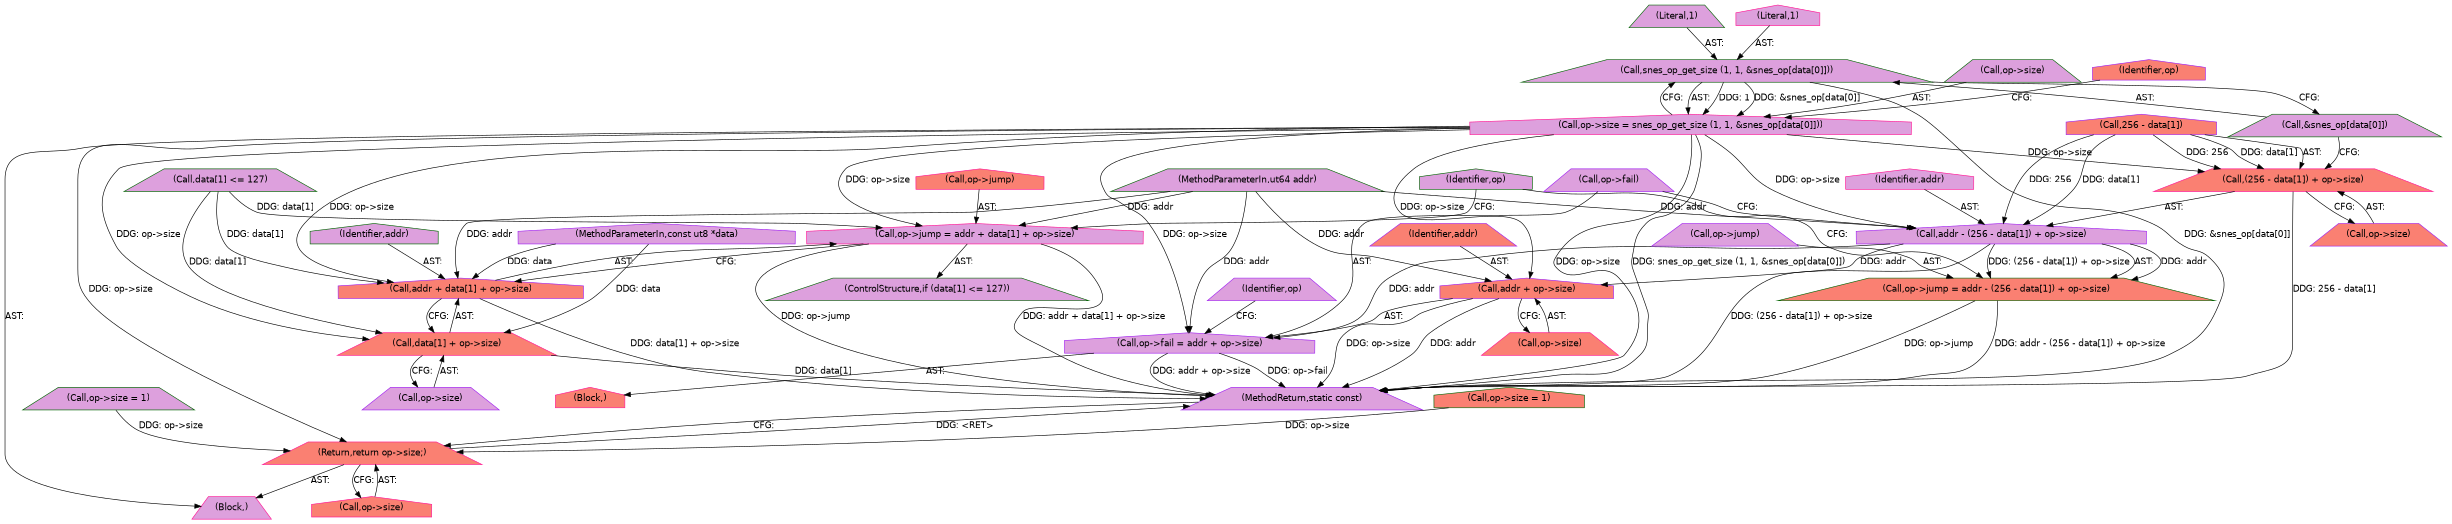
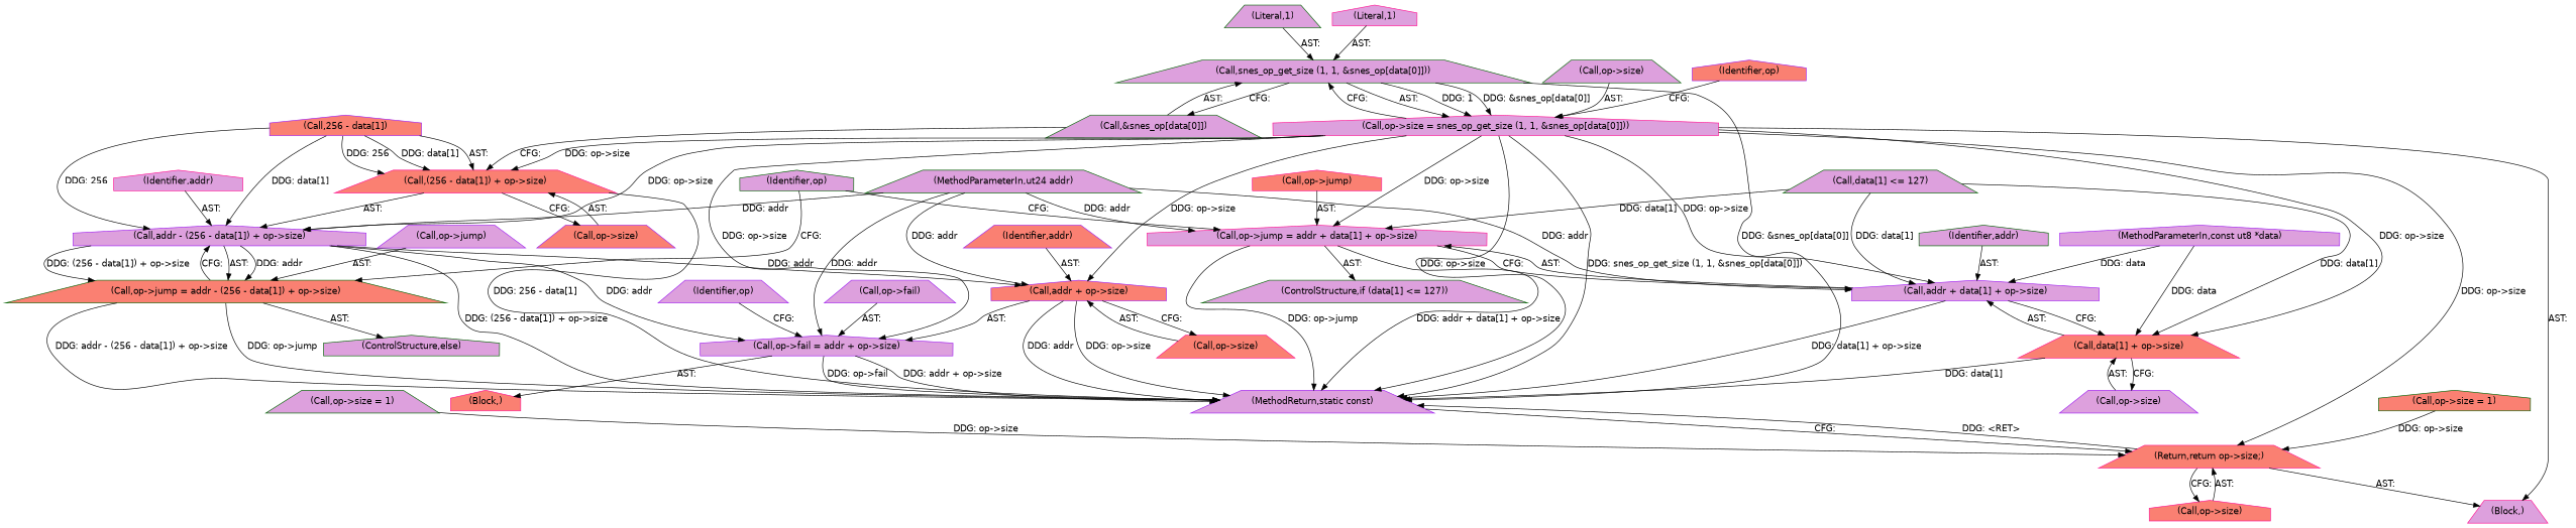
  digraph {
    fontname="DejaVu Sans"
    node [color=purple fillcolor=plum fontname="DejaVu Sans" shape=trapezium style=filled]
    edge [fontname="DejaVu Sans"]
    n1 [color=darkgreen label="(Call,snes_op_get_size (1, 1, &snes_op[data[0]]))"]
    n2 [color=deeppink label="(Call,op->size = snes_op_get_size (1, 1, &snes_op[data[0]]))" shape=house]
    n3 [color=darkgreen label="(Call,&snes_op[data[0]])"]
    n4 [label="(MethodReturn,static const)"]
    n5 [color=deeppink label="(Call,op->jump = addr + data[1] + op->size)" shape=house]
-   n6 [fillcolor=salmon label="(Call,addr + data[1] + op->size)" shape=house]
+   n6 [label="(Call,addr + data[1] + op->size)" shape=house]
    n7 [color=deeppink fillcolor=salmon label="(Call,data[1] + op->size)"]
    n8 [label="(Call,addr - (256 - data[1]) + op->size)" shape=house]
    n9 [label="(Call,op->fail = addr + op->size)" shape=house]
    n10 [fillcolor=salmon label="(Call,addr + op->size)" shape=house]
    n11 [color=deeppink fillcolor=salmon label="(Call,(256 - data[1]) + op->size)"]
    n12 [color=deeppink fillcolor=salmon label="(Return,return op->size;)"]
    n13 [color=deeppink label="(Block,)"]
    n14 [color=darkgreen label="(ControlStructure,if (data[1] <= 127))"]
    n15 [label="(Call,op->size)"]
    n16 [color=darkgreen fillcolor=salmon label="(Call,op->jump = addr - (256 - data[1]) + op->size)"]
    n17 [color=deeppink fillcolor=salmon label="(Block,)" shape=house]
    n18 [color=deeppink fillcolor=salmon label="(Call,op->size)"]
    n19 [fillcolor=salmon label="(Call,op->size)"]
    n20 [color=deeppink fillcolor=salmon label="(Call,op->size)" shape=house]
+   n21 [color=darkgreen label="(ControlStructure,else)" shape=house]
    n22 [color=darkgreen label="(Call,op->size)"]
    n23 [color=deeppink fillcolor=salmon label="(Call,op->jump)" shape=house]
    n24 [label="(MethodParameterIn,const ut8 *data)" shape=house]
    n25 [fillcolor=salmon label="(Identifier,op)" shape=house]
    n26 [color=darkgreen label="(Identifier,op)" shape=house]
    n27 [color=darkgreen fillcolor=salmon label="(Call,op->size = 1)" shape=house]
    n28 [fillcolor=salmon label="(Identifier,addr)"]
    n29 [color=deeppink label="(Identifier,addr)" shape=house]
    n30 [label="(Call,op->jump)"]
    n31 [color=darkgreen label="(Literal,1)"]
    n32 [color=darkgreen label="(Call,op->size = 1)"]
    n33 [color=darkgreen label="(Call,data[1] <= 127)"]
    n34 [label="(Identifier,op)"]
    n35 [label="(Call,op->fail)"]
    n36 [fillcolor=salmon label="(Call,256 - data[1])" shape=house]
    n37 [color=darkgreen label="(Identifier,addr)" shape=house]
-   n38 [color=darkgreen label="(MethodParameterIn,ut64 addr)"]
+   n38 [color=darkgreen label="(MethodParameterIn,ut24 addr)"]
    n39 [color=deeppink label="(Literal,1)" shape=house]
    n1 -> n2 [label="AST: "]
    n1 -> n2 [label="DDG: 1"]
    n1 -> n2 [label="DDG: &snes_op[data[0]]"]
    n1 -> n3 [label="CFG: "]
    n1 -> n4 [label="DDG: &snes_op[data[0]]"]
    n2 -> n1 [label="CFG: "]
    n2 -> n4 [label="DDG: op->size"]
    n2 -> n4 [label="DDG: snes_op_get_size (1, 1, &snes_op[data[0]])"]
    n2 -> n5 [label="DDG: op->size"]
    n2 -> n6 [label="DDG: op->size"]
    n2 -> n7 [label="DDG: op->size"]
    n2 -> n8 [label="DDG: op->size"]
    n2 -> n9 [label="DDG: op->size"]
    n2 -> n10 [label="DDG: op->size"]
    n2 -> n11 [label="DDG: op->size"]
    n2 -> n12 [label="DDG: op->size"]
    n2 -> n13 [label="AST: "]
    n3 -> n1 [label="AST: "]
    n3 -> n11 [label="CFG: "]
    n4 -> n12 [label="CFG: "]
    n5 -> n4 [label="DDG: op->jump"]
    n5 -> n4 [label="DDG: addr + data[1] + op->size"]
    n5 -> n6 [label="CFG: "]
    n5 -> n14 [label="AST: "]
    n6 -> n4 [label="DDG: data[1] + op->size"]
    n6 -> n5 [label="AST: "]
    n6 -> n7 [label="CFG: "]
    n7 -> n4 [label="DDG: data[1]"]
    n7 -> n6 [label="AST: "]
    n7 -> n15 [label="CFG: "]
    n8 -> n4 [label="DDG: (256 - data[1]) + op->size"]
    n8 -> n9 [label="DDG: addr"]
    n8 -> n10 [label="DDG: addr"]
    n8 -> n16 [label="AST: "]
    n8 -> n16 [label="DDG: addr"]
    n8 -> n16 [label="DDG: (256 - data[1]) + op->size"]
    n9 -> n4 [label="DDG: op->fail"]
    n9 -> n4 [label="DDG: addr + op->size"]
    n9 -> n17 [label="AST: "]
    n10 -> n4 [label="DDG: op->size"]
    n10 -> n4 [label="DDG: addr"]
    n10 -> n9 [label="AST: "]
    n10 -> n18 [label="CFG: "]
    n11 -> n4 [label="DDG: 256 - data[1]"]
    n11 -> n8 [label="AST: "]
    n11 -> n19 [label="CFG: "]
    n12 -> n4 [label="DDG: <RET>"]
    n12 -> n13 [label="AST: "]
    n12 -> n20 [label="CFG: "]
    n15 -> n7 [label="AST: "]
    n16 -> n4 [label="DDG: addr - (256 - data[1]) + op->size"]
    n16 -> n4 [label="DDG: op->jump"]
-   n35 -> n8 [label="CFG: "]
+   n16 -> n8 [label="CFG: "]
+   n16 -> n21 [label="AST: "]
    n18 -> n10 [label="AST: "]
    n19 -> n11 [label="AST: "]
    n20 -> n12 [label="AST: "]
    n22 -> n2 [label="AST: "]
    n23 -> n5 [label="AST: "]
    n24 -> n6 [label="DDG: data"]
    n24 -> n7 [label="DDG: data"]
    n25 -> n2 [label="CFG: "]
    n26 -> n5 [label="CFG: "]
    n26 -> n16 [label="CFG: "]
    n27 -> n12 [label="DDG: op->size"]
    n28 -> n10 [label="AST: "]
    n29 -> n8 [label="AST: "]
    n30 -> n16 [label="AST: "]
    n31 -> n1 [label="AST: "]
    n32 -> n12 [label="DDG: op->size"]
    n33 -> n5 [label="DDG: data[1]"]
    n33 -> n6 [label="DDG: data[1]"]
    n33 -> n7 [label="DDG: data[1]"]
    n34 -> n9 [label="CFG: "]
    n35 -> n9 [label="AST: "]
    n36 -> n8 [label="DDG: 256"]
    n36 -> n8 [label="DDG: data[1]"]
    n36 -> n11 [label="AST: "]
    n36 -> n11 [label="DDG: 256"]
    n36 -> n11 [label="DDG: data[1]"]
    n37 -> n6 [label="AST: "]
    n38 -> n5 [label="DDG: addr"]
    n38 -> n6 [label="DDG: addr"]
    n38 -> n8 [label="DDG: addr"]
    n38 -> n9 [label="DDG: addr"]
    n38 -> n10 [label="DDG: addr"]
    n39 -> n1 [label="AST: "]
  }
